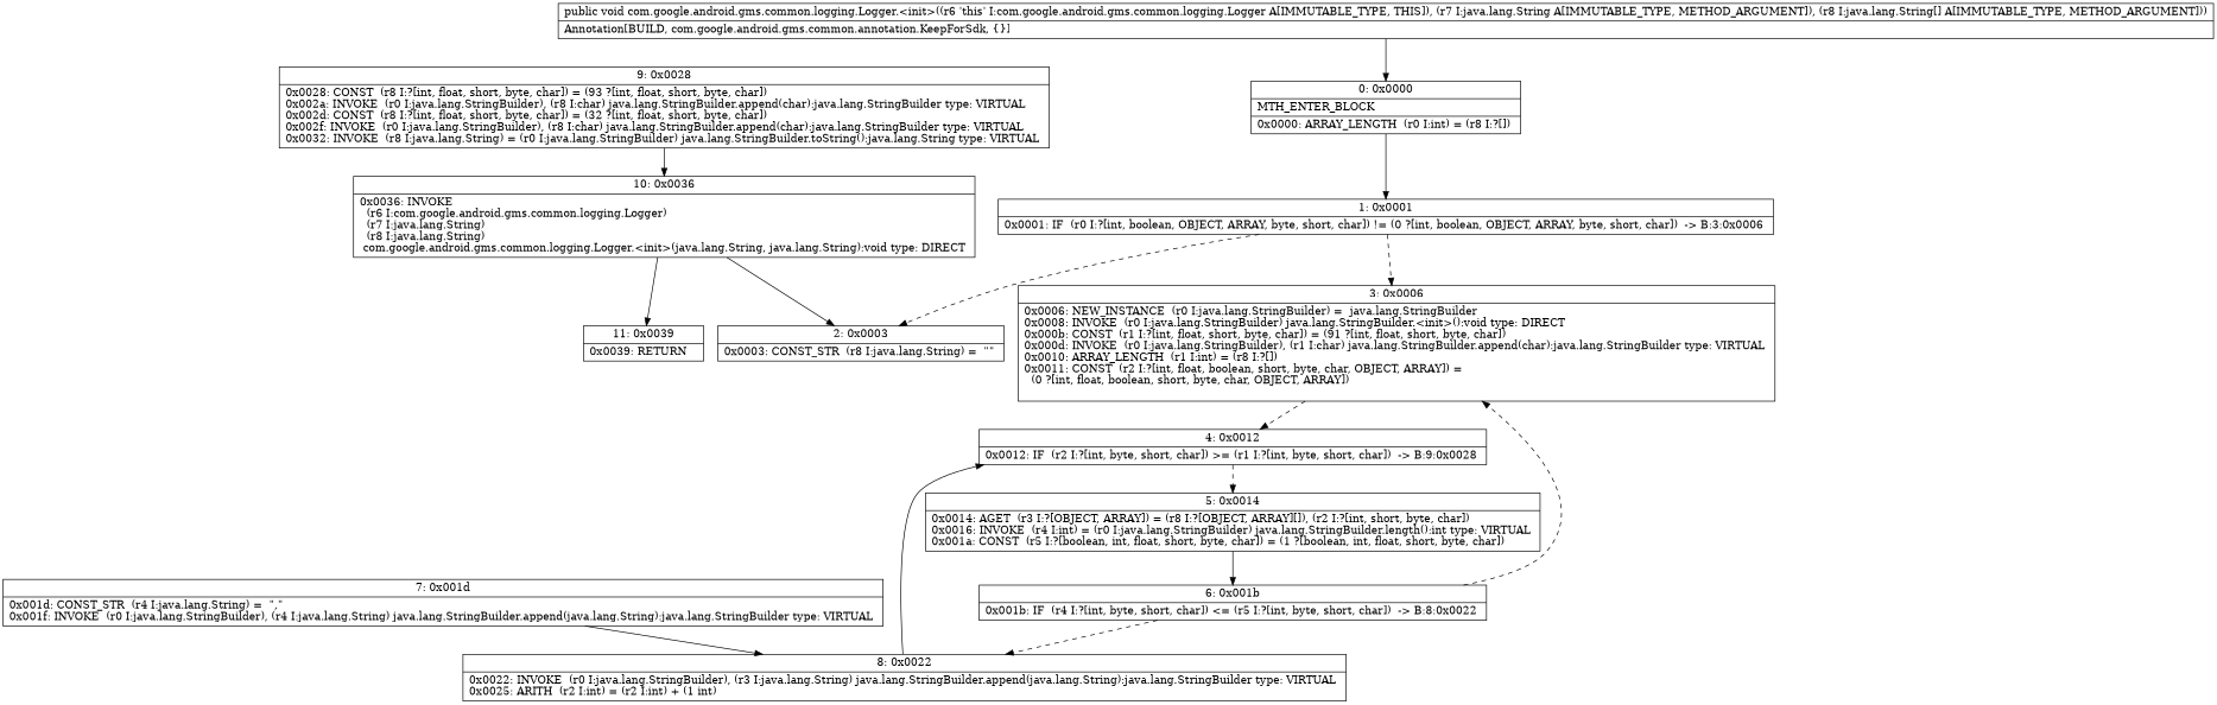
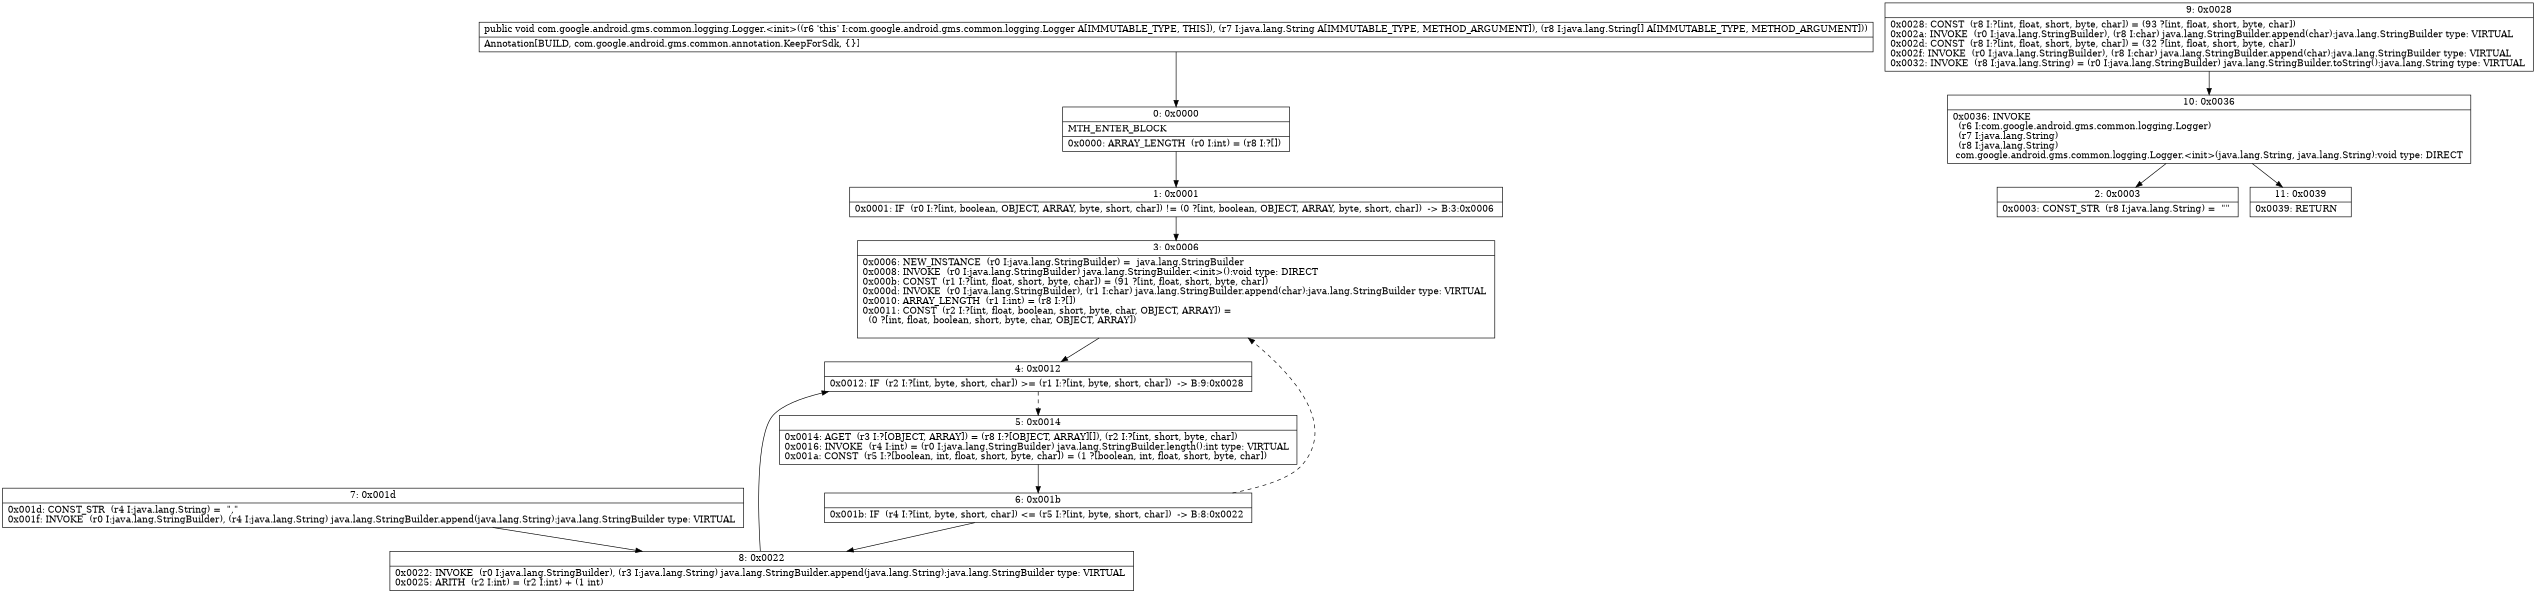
  digraph {
    node [shape=record]
    n1 [label="{0\:\ 0x0000|MTH_ENTER_BLOCK\l|0x0000: ARRAY_LENGTH  (r0 I:int) = (r8 I:?[]) \l}"]
    n2 [label="{1\:\ 0x0001|0x0001: IF  (r0 I:?[int, boolean, OBJECT, ARRAY, byte, short, char]) != (0 ?[int, boolean, OBJECT, ARRAY, byte, short, char])  \-\> B:3:0x0006 \l}"]
    n3 [label="{2\:\ 0x0003|0x0003: CONST_STR  (r8 I:java.lang.String) =  \"\" \l}"]
    n4 [label="{3\:\ 0x0006|0x0006: NEW_INSTANCE  (r0 I:java.lang.StringBuilder) =  java.lang.StringBuilder \l0x0008: INVOKE  (r0 I:java.lang.StringBuilder) java.lang.StringBuilder.\<init\>():void type: DIRECT \l0x000b: CONST  (r1 I:?[int, float, short, byte, char]) = (91 ?[int, float, short, byte, char]) \l0x000d: INVOKE  (r0 I:java.lang.StringBuilder), (r1 I:char) java.lang.StringBuilder.append(char):java.lang.StringBuilder type: VIRTUAL \l0x0010: ARRAY_LENGTH  (r1 I:int) = (r8 I:?[]) \l0x0011: CONST  (r2 I:?[int, float, boolean, short, byte, char, OBJECT, ARRAY]) = \l  (0 ?[int, float, boolean, short, byte, char, OBJECT, ARRAY])\l \l}"]
    n5 [label="{4\:\ 0x0012|0x0012: IF  (r2 I:?[int, byte, short, char]) \>= (r1 I:?[int, byte, short, char])  \-\> B:9:0x0028 \l}"]
    n6 [label="{10\:\ 0x0036|0x0036: INVOKE  \l  (r6 I:com.google.android.gms.common.logging.Logger)\l  (r7 I:java.lang.String)\l  (r8 I:java.lang.String)\l com.google.android.gms.common.logging.Logger.\<init\>(java.lang.String, java.lang.String):void type: DIRECT \l}"]
    n7 [label="{11\:\ 0x0039|0x0039: RETURN   \l}"]
    n8 [label="{5\:\ 0x0014|0x0014: AGET  (r3 I:?[OBJECT, ARRAY]) = (r8 I:?[OBJECT, ARRAY][]), (r2 I:?[int, short, byte, char]) \l0x0016: INVOKE  (r4 I:int) = (r0 I:java.lang.StringBuilder) java.lang.StringBuilder.length():int type: VIRTUAL \l0x001a: CONST  (r5 I:?[boolean, int, float, short, byte, char]) = (1 ?[boolean, int, float, short, byte, char]) \l}"]
    n9 [label="{6\:\ 0x001b|0x001b: IF  (r4 I:?[int, byte, short, char]) \<= (r5 I:?[int, byte, short, char])  \-\> B:8:0x0022 \l}"]
    n10 [label="{9\:\ 0x0028|0x0028: CONST  (r8 I:?[int, float, short, byte, char]) = (93 ?[int, float, short, byte, char]) \l0x002a: INVOKE  (r0 I:java.lang.StringBuilder), (r8 I:char) java.lang.StringBuilder.append(char):java.lang.StringBuilder type: VIRTUAL \l0x002d: CONST  (r8 I:?[int, float, short, byte, char]) = (32 ?[int, float, short, byte, char]) \l0x002f: INVOKE  (r0 I:java.lang.StringBuilder), (r8 I:char) java.lang.StringBuilder.append(char):java.lang.StringBuilder type: VIRTUAL \l0x0032: INVOKE  (r8 I:java.lang.String) = (r0 I:java.lang.StringBuilder) java.lang.StringBuilder.toString():java.lang.String type: VIRTUAL \l}"]
    n11 [label="{8\:\ 0x0022|0x0022: INVOKE  (r0 I:java.lang.StringBuilder), (r3 I:java.lang.String) java.lang.StringBuilder.append(java.lang.String):java.lang.StringBuilder type: VIRTUAL \l0x0025: ARITH  (r2 I:int) = (r2 I:int) + (1 int) \l}"]
    n12 [label="{7\:\ 0x001d|0x001d: CONST_STR  (r4 I:java.lang.String) =  \",\" \l0x001f: INVOKE  (r0 I:java.lang.StringBuilder), (r4 I:java.lang.String) java.lang.StringBuilder.append(java.lang.String):java.lang.StringBuilder type: VIRTUAL \l}"]
    n13 [label="{public void com.google.android.gms.common.logging.Logger.\<init\>((r6 'this' I:com.google.android.gms.common.logging.Logger A[IMMUTABLE_TYPE, THIS]), (r7 I:java.lang.String A[IMMUTABLE_TYPE, METHOD_ARGUMENT]), (r8 I:java.lang.String[] A[IMMUTABLE_TYPE, METHOD_ARGUMENT]))  | Annotation[BUILD, com.google.android.gms.common.annotation.KeepForSdk, \{\}]\l}"]
    n1 -> n2
-   n2 -> n3 [style=dashed]
-   n2 -> n4 [style=dashed]
-   n4 -> n5 [style=dashed]
+   n2 -> n4
+   n4 -> n5
    n5 -> n8 [style=dashed]
    n6 -> n3
    n6 -> n7
    n8 -> n9
    n9 -> n4 [style=dashed]
-   n9 -> n11 [style=dashed]
+   n9 -> n11
    n10 -> n6
    n11 -> n5
    n12 -> n11
    n13 -> n1
  }
